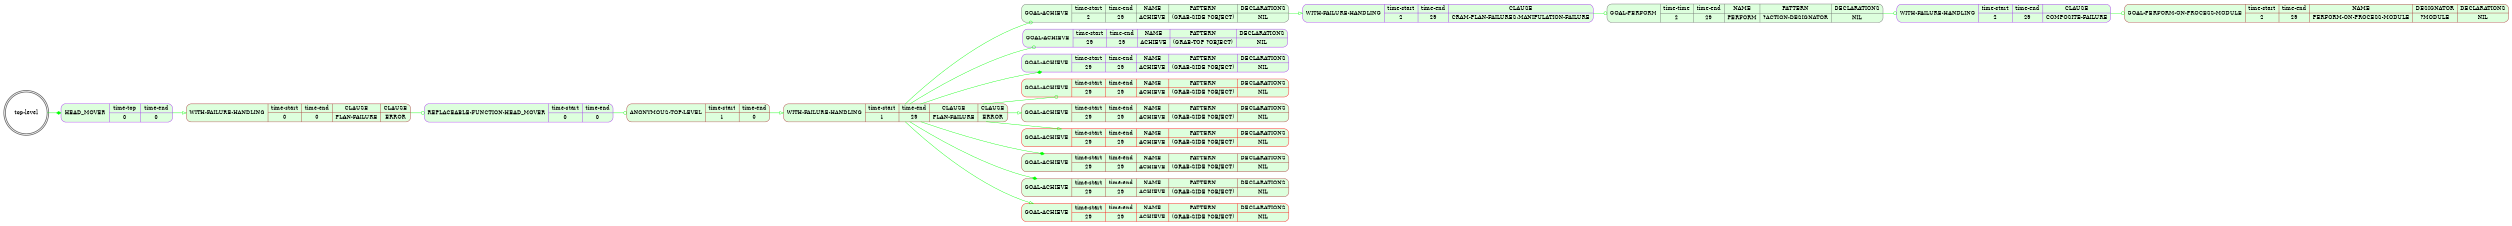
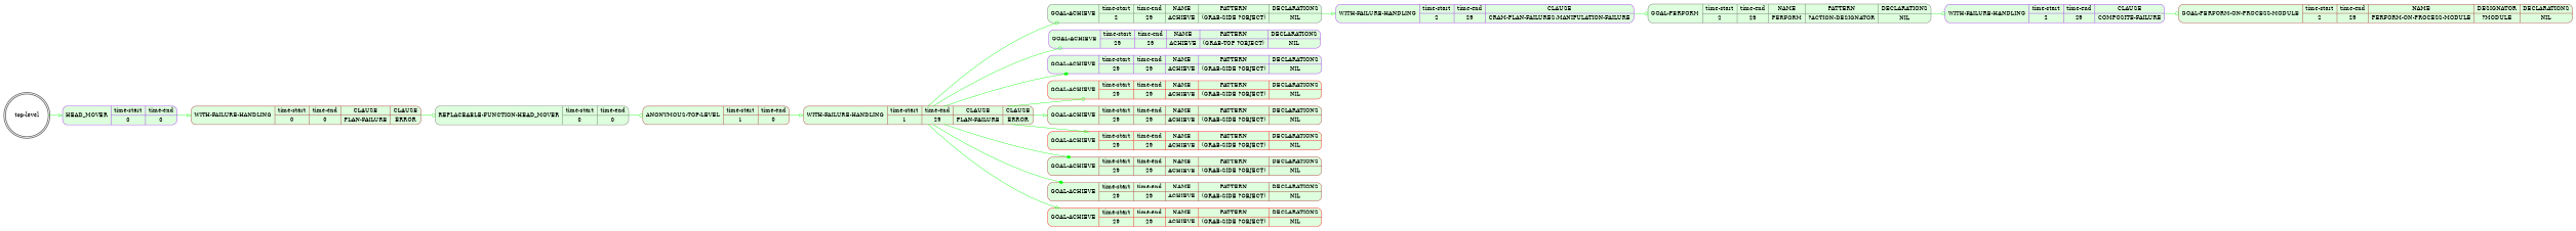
  digraph {
    rankdir=LR
    node [color=brown shape=Mrecord style=filled fillcolor="#ddffdd"]
    edge [arrowhead=odot color=green]
    n1 [color=gray40 label="top-level" shape=doublecircle style=bold fillcolor=""]
-   n2 [color=purple label="{HEAD_MOVER|{time-top | 0}|{time-end | 0}}"]
+   n2 [color=purple label="{HEAD_MOVER|{time-start | 0}|{time-end | 0}}"]
    n3 [label="{WITH-FAILURE-HANDLING|{time-start | 0}|{time-end | 0}|{CLAUSE | PLAN-FAILURE}|{CLAUSE | ERROR}}"]
-   n4 [color=purple label="{REPLACEABLE-FUNCTION-HEAD_MOVER|{time-start | 0}|{time-end | 0}}"]
+   n4 [color=gray40 label="{REPLACEABLE-FUNCTION-HEAD_MOVER|{time-start | 0}|{time-end | 0}}"]
    n5 [label="{ANONYMOUS-TOP-LEVEL|{time-start | 1}|{time-end | 0}}"]
    n6 [label="{WITH-FAILURE-HANDLING|{time-start | 1}|{time-end | 29}|{CLAUSE | PLAN-FAILURE}|{CLAUSE | ERROR}}"]
    n7 [color=gray40 label="{GOAL-ACHIEVE|{time-start | 2}|{time-end | 29}|{NAME | ACHIEVE}|{PATTERN | (GRAB-SIDE ?OBJECT)}|{DECLARATIONS | NIL}}"]
    n8 [color=purple label="{GOAL-ACHIEVE|{time-start | 29}|{time-end | 29}|{NAME | ACHIEVE}|{PATTERN | (GRAB-TOP ?OBJECT)}|{DECLARATIONS | NIL}}"]
    n9 [color=purple label="{GOAL-ACHIEVE|{time-start | 29}|{time-end | 29}|{NAME | ACHIEVE}|{PATTERN | (GRAB-SIDE ?OBJECT)}|{DECLARATIONS | NIL}}"]
    n10 [color=red label="{GOAL-ACHIEVE|{time-start | 29}|{time-end | 29}|{NAME | ACHIEVE}|{PATTERN | (GRAB-SIDE ?OBJECT)}|{DECLARATIONS | NIL}}"]
    n11 [label="{GOAL-ACHIEVE|{time-start | 29}|{time-end | 29}|{NAME | ACHIEVE}|{PATTERN | (GRAB-SIDE ?OBJECT)}|{DECLARATIONS | NIL}}"]
    n12 [color=red label="{GOAL-ACHIEVE|{time-start | 29}|{time-end | 29}|{NAME | ACHIEVE}|{PATTERN | (GRAB-SIDE ?OBJECT)}|{DECLARATIONS | NIL}}"]
    n13 [label="{GOAL-ACHIEVE|{time-start | 29}|{time-end | 29}|{NAME | ACHIEVE}|{PATTERN | (GRAB-SIDE ?OBJECT)}|{DECLARATIONS | NIL}}"]
    n14 [label="{GOAL-ACHIEVE|{time-start | 29}|{time-end | 29}|{NAME | ACHIEVE}|{PATTERN | (GRAB-SIDE ?OBJECT)}|{DECLARATIONS | NIL}}"]
    n15 [color=red label="{GOAL-ACHIEVE|{time-start | 29}|{time-end | 29}|{NAME | ACHIEVE}|{PATTERN | (GRAB-SIDE ?OBJECT)}|{DECLARATIONS | NIL}}"]
    n16 [color=purple label="{WITH-FAILURE-HANDLING|{time-start | 2}|{time-end | 29}|{CLAUSE | CRAM-PLAN-FAILURES:MANIPULATION-FAILURE}}"]
-   n17 [color=gray40 label="{GOAL-PERFORM|{time-time | 2}|{time-end | 29}|{NAME | PERFORM}|{PATTERN | ?ACTION-DESIGNATOR}|{DECLARATIONS | NIL}}"]
+   n17 [color=gray40 label="{GOAL-PERFORM|{time-start | 2}|{time-end | 29}|{NAME | PERFORM}|{PATTERN | ?ACTION-DESIGNATOR}|{DECLARATIONS | NIL}}"]
    n18 [color=purple label="{WITH-FAILURE-HANDLING|{time-start | 2}|{time-end | 29}|{CLAUSE | COMPOSITE-FAILURE}}"]
    n19 [label="{GOAL-PERFORM-ON-PROCESS-MODULE|{time-start | 2}|{time-end | 29}|{NAME | PERFORM-ON-PROCESS-MODULE}|{DESIGNATOR | ?MODULE}|{DECLARATIONS | NIL}}"]
-   n1 -> n2 [arrowhead=diamond]
+   n1 -> n2 [arrowhead=onormal]
    n2 -> n3 [arrowhead=onormal]
    n3 -> n4
    n4 -> n5
    n5 -> n6 [arrowhead=onormal]
    n6 -> n7
    n6 -> n8
    n6 -> n9 [arrowhead=diamond]
    n6 -> n10
    n6 -> n11 [arrowhead=onormal]
    n6 -> n12 [arrowhead=onormal]
    n6 -> n13 [arrowhead=diamond]
    n6 -> n14 [arrowhead=diamond]
    n6 -> n15 [arrowhead=onormal]
    n7 -> n16 [arrowhead=onormal]
    n16 -> n17
    n17 -> n18
    n18 -> n19
  }
